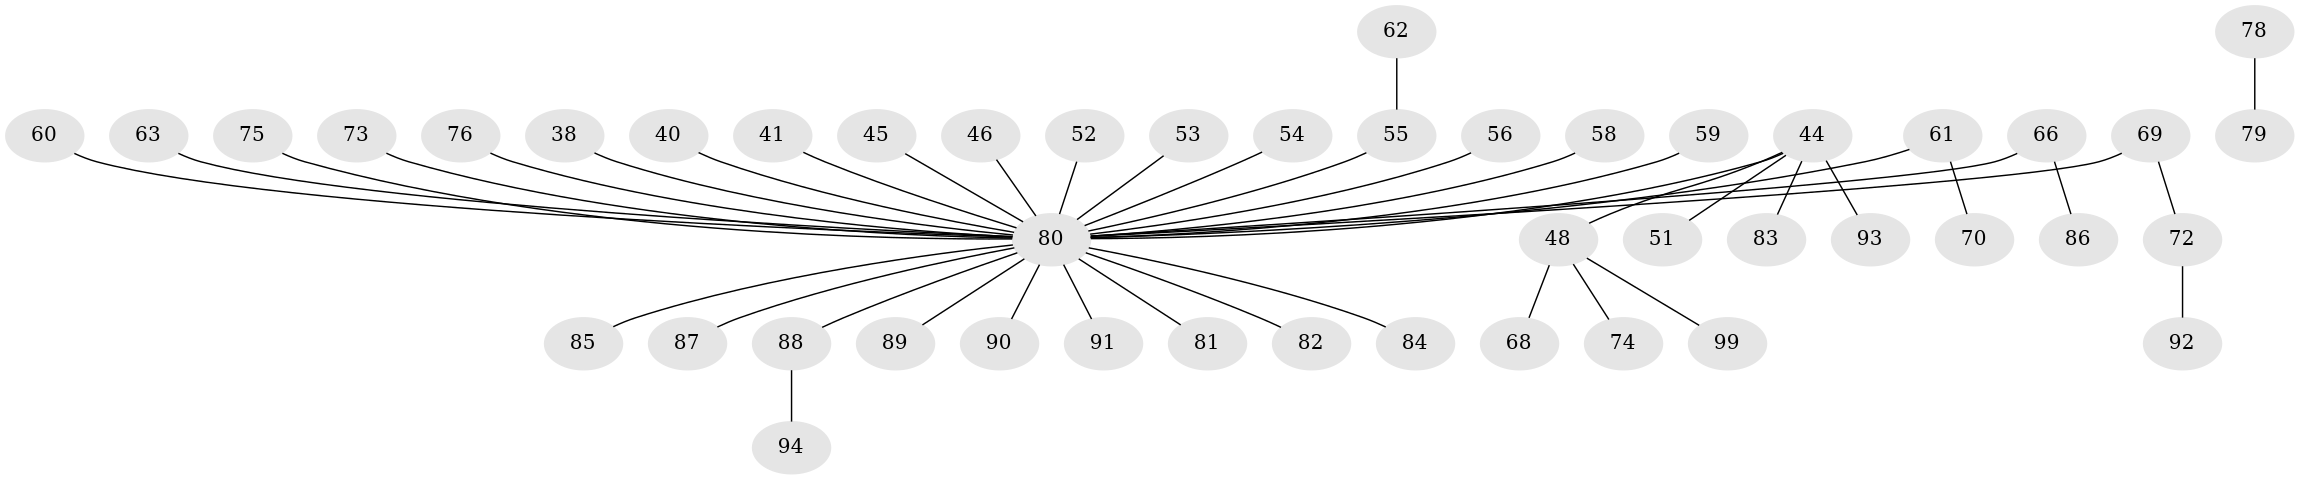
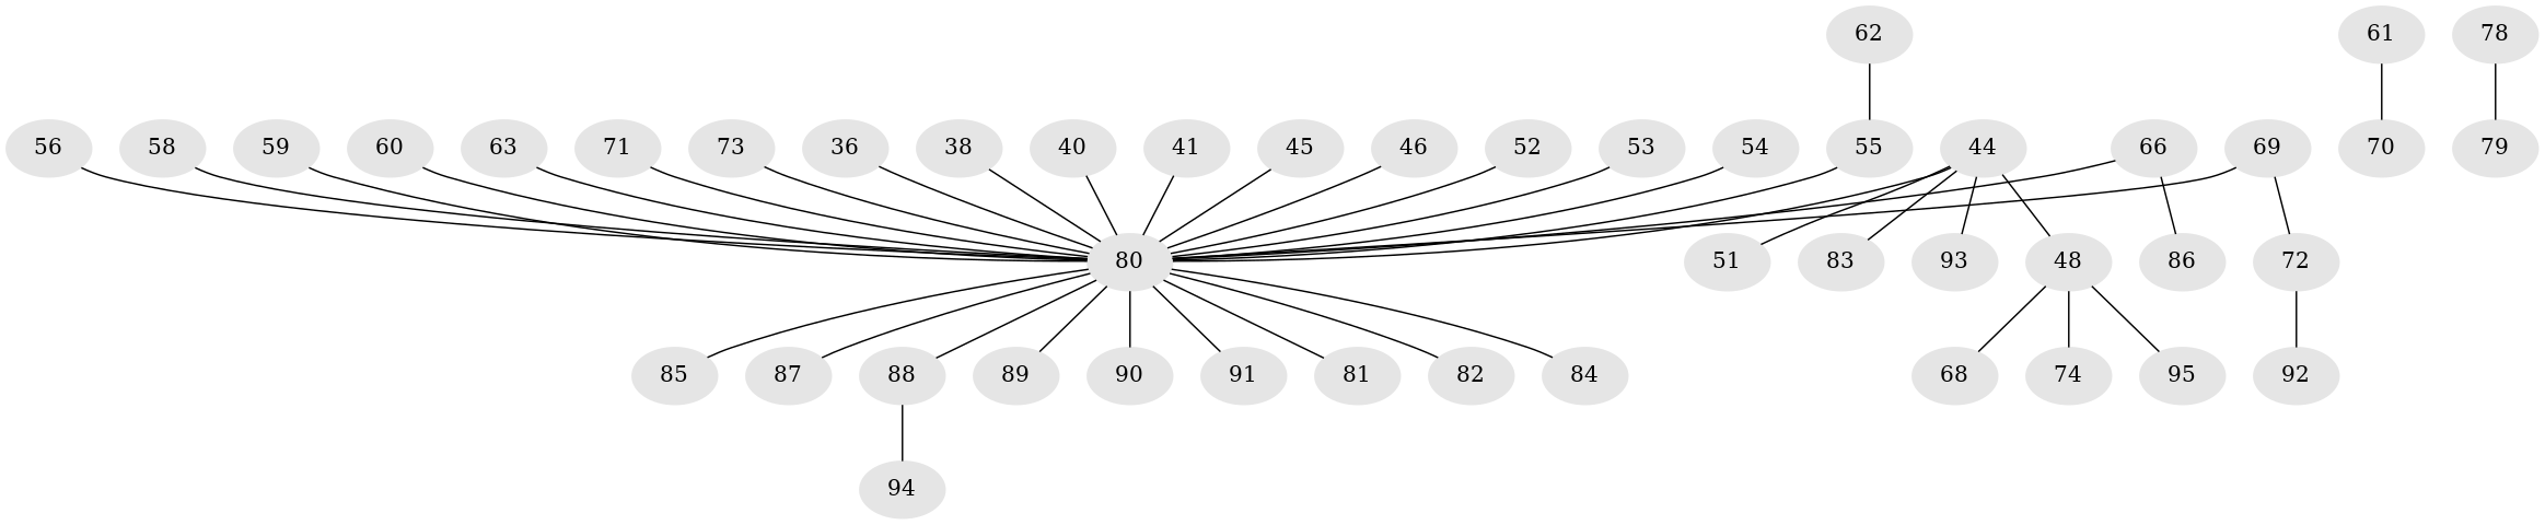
  graph {
    node [color=gray90 style=filled]
    80 [super="+20+75+50+49+15+29+33+22+24+31+34+37"]
    81
    82
    84
    85
    87
    88 [super="+47+64+65"]
    89
    90
    91
    38
    40
    41
    44 [super="+21"]
    48
    51
    83
    93
    68
    74
-   95 [label=99]
+   95
    45
    46
    52
    53
    54
    55
    56
    58
    59
    60
    61 [super="+27"]
    70
    62
    63
    66
    86
    69
    72
    92
-   71 [label=75]
+   71
    73
-   76
+   76 [label=36]
    78
    79
    94
    80 -- 81
    80 -- 82
    80 -- 84
    80 -- 85
    80 -- 87
    80 -- 88
    80 -- 89
    80 -- 90
    80 -- 91
    88 -- 94
    38 -- 80
    40 -- 80
    41 -- 80
    44 -- 80
    44 -- 48
    44 -- 51
    44 -- 83
    44 -- 93
    48 -- 68
    48 -- 74
    48 -- 95
    45 -- 80
    46 -- 80
    52 -- 80
    53 -- 80
    54 -- 80
    55 -- 80
    56 -- 80
    58 -- 80
    59 -- 80
    60 -- 80
-   61 -- 80
    61 -- 70
    62 -- 55
    63 -- 80
    66 -- 80
    66 -- 86
    69 -- 80
    69 -- 72
    72 -- 92
    71 -- 80
    73 -- 80
    76 -- 80
    78 -- 79
  }
